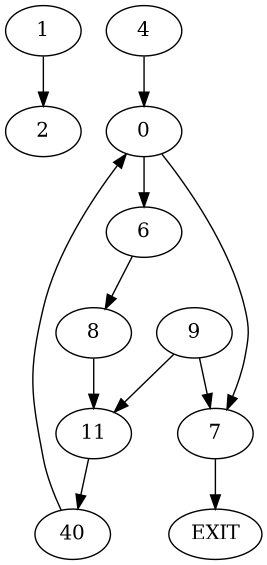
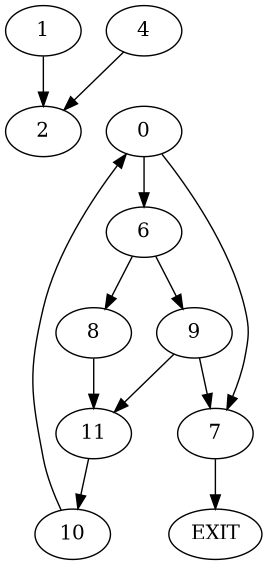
  digraph {
    1
    2
    n3 [label=EXIT]
    n4 [label=0]
    4
    6
    7
    8
    9
    11
-   10 [label=40]
+   10
    1 -> 2
    n4 -> 6
    n4 -> 7
-   4 -> n4
+   4 -> 2
    6 -> 8
+   6 -> 9
    7 -> n3
    8 -> 11
    9 -> 7
    9 -> 11
    11 -> 10
    10 -> n4
  }
